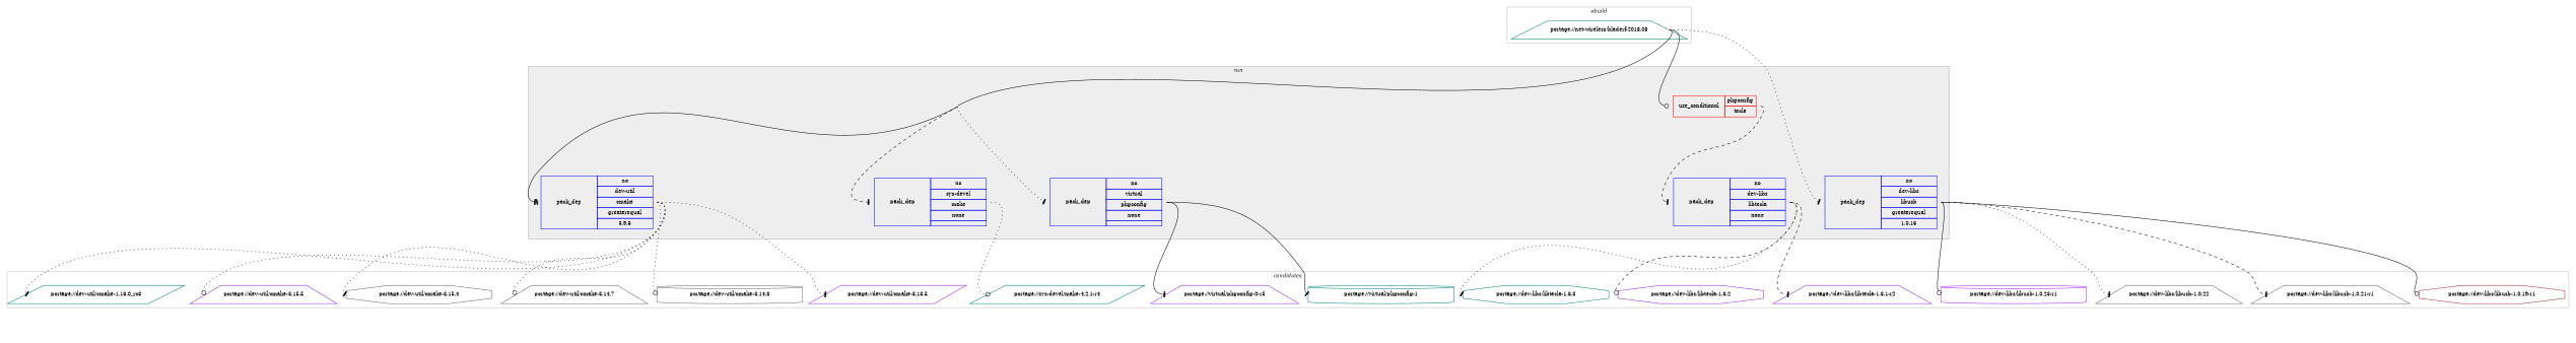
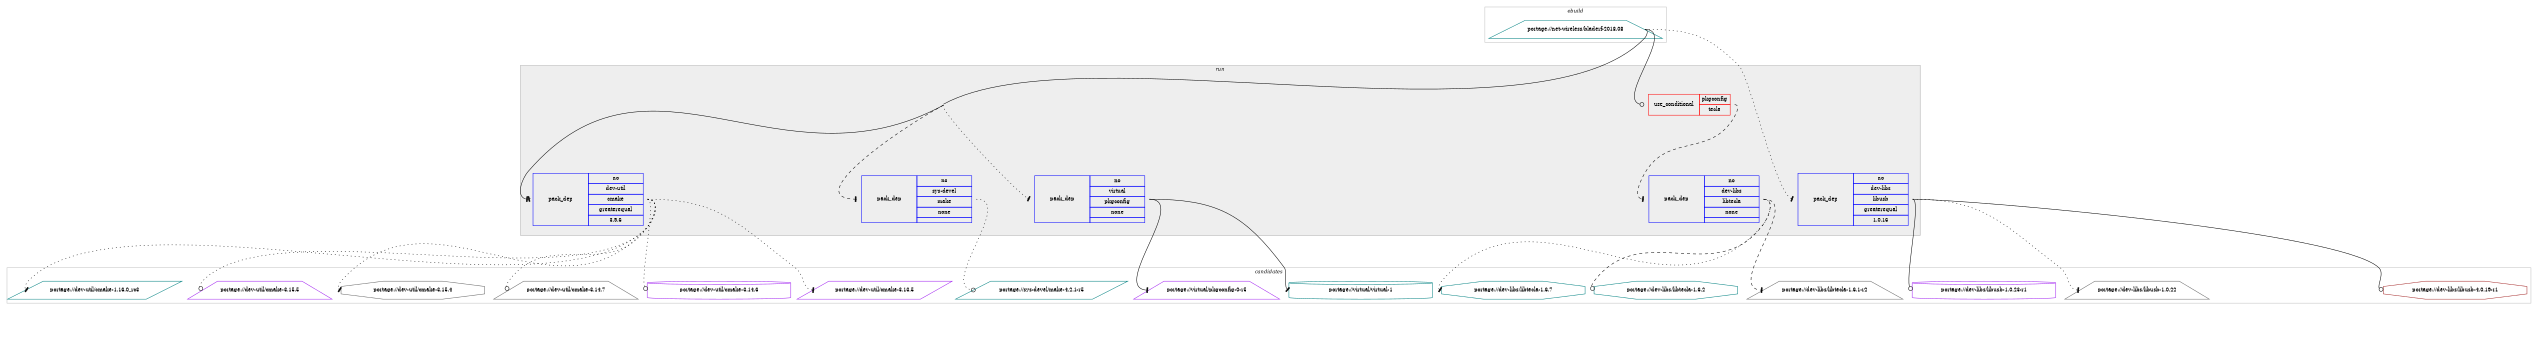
  digraph {
    compound=true
    concentrate=true
    fontname="DejaVu Serif"
    fontsize=10
    newrank=true
    rankdir=TB
    ranksep=1.5
    node [color=teal fontname="DejaVu Serif" fontsize=10 shape=trapezium]
    edge [arrowhead=tee fontname="DejaVu Serif" headport=w style=dotted tailport=e weight=100]
    n1 [label="portage://net-wireless/bladerf-2018.08" width=4]
    n2 [color=blue label=<<TABLE BORDER="0" CELLBORDER="1" CELLSPACING="0" CELLPADDING="4" WIDTH="220"><TR><TD ROWSPAN="6" CELLPADDING="30">pack_dep</TD></TR><TR><TD WIDTH="110">no</TD></TR><TR><TD>dev-util</TD></TR><TR><TD>cmake</TD></TR><TR><TD>greaterequal</TD></TR><TR><TD>3.9.6</TD></TR></TABLE>> shape=none]
    n3 [color=blue label=<<TABLE BORDER="0" CELLBORDER="1" CELLSPACING="0" CELLPADDING="4" WIDTH="220"><TR><TD ROWSPAN="6" CELLPADDING="30">pack_dep</TD></TR><TR><TD WIDTH="110">no</TD></TR><TR><TD>sys-devel</TD></TR><TR><TD>make</TD></TR><TR><TD>none</TD></TR><TR><TD></TD></TR></TABLE>> shape=none]
    n4 [color=blue label=<<TABLE BORDER="0" CELLBORDER="1" CELLSPACING="0" CELLPADDING="4" WIDTH="220"><TR><TD ROWSPAN="6" CELLPADDING="30">pack_dep</TD></TR><TR><TD WIDTH="110">no</TD></TR><TR><TD>virtual</TD></TR><TR><TD>pkgconfig</TD></TR><TR><TD>none</TD></TR><TR><TD></TD></TR></TABLE>> shape=none]
    n5 [color=blue label=<<TABLE BORDER="0" CELLBORDER="1" CELLSPACING="0" CELLPADDING="4" WIDTH="220"><TR><TD ROWSPAN="6" CELLPADDING="30">pack_dep</TD></TR><TR><TD WIDTH="110">no</TD></TR><TR><TD>dev-libs</TD></TR><TR><TD>libtecla</TD></TR><TR><TD>none</TD></TR><TR><TD></TD></TR></TABLE>> shape=none]
    n6 [color=red label=<<TABLE BORDER="0" CELLBORDER="1" CELLSPACING="0" CELLPADDING="4"><TR><TD ROWSPAN="3" CELLPADDING="10">use_conditional</TD></TR><TR><TD>pkgconfig</TD></TR><TR><TD>tecla</TD></TR></TABLE>> shape=none]
    n7 [color=blue label=<<TABLE BORDER="0" CELLBORDER="1" CELLSPACING="0" CELLPADDING="4" WIDTH="220"><TR><TD ROWSPAN="6" CELLPADDING="30">pack_dep</TD></TR><TR><TD WIDTH="110">no</TD></TR><TR><TD>dev-libs</TD></TR><TR><TD>libusb</TD></TR><TR><TD>greaterequal</TD></TR><TR><TD>1.0.16</TD></TR></TABLE>> shape=none]
    n8 [color=purple label="portage://dev-util/cmake-3.13.5" shape=parallelogram width=4]
-   n9 [color=gray40 label="portage://dev-util/cmake-3.14.6" shape=cylinder width=4]
+   n9 [color=purple label="portage://dev-util/cmake-3.14.6" shape=cylinder width=4]
    n10 [color=gray40 label="portage://dev-util/cmake-3.14.7" width=4]
    n11 [color=gray40 label="portage://dev-util/cmake-3.15.4" shape=octagon width=4]
    n12 [color=purple label="portage://dev-util/cmake-3.15.5" width=4]
    n13 [label="portage://dev-util/cmake-1.16.0_rc3" shape=parallelogram width=4]
-   n14 [label="portage://sys-devel/make-4.2.1-r4" shape=parallelogram width=4]
+   n14 [label="portage://sys-devel/make-4.2.1-r5" shape=parallelogram width=4]
    n15 [color=purple label="portage://virtual/pkgconfig-0-r5" width=4]
-   n16 [label="portage://virtual/pkgconfig-1" shape=cylinder width=4]
-   n17 [color=purple label="portage://dev-libs/libtecla-1.6.1-r2" width=4]
-   n18 [color=purple label="portage://dev-libs/libtecla-1.6.2" shape=octagon width=4]
-   n19 [label="portage://dev-libs/libtecla-1.6.3" shape=octagon width=4]
-   n20 [color=brown label="portage://dev-libs/libusb-1.0.19-r1" shape=octagon width=4]
-   n21 [color=gray40 label="portage://dev-libs/libusb-1.0.21-r1" width=4]
+   n16 [label="portage://virtual/virtual-1" shape=cylinder width=4]
+   n17 [color=gray40 label="portage://dev-libs/libtecla-1.6.1-r2" width=4]
+   n18 [label="portage://dev-libs/libtecla-1.6.2" shape=octagon width=4]
+   n19 [label="portage://dev-libs/libtecla-1.6.7" shape=octagon width=4]
+   n20 [color=brown label="portage://dev-libs/libusb-4.0.19-r1" shape=octagon width=4]
    n22 [color=gray40 label="portage://dev-libs/libusb-1.0.22" width=4]
    n23 [color=purple label="portage://dev-libs/libusb-1.0.23-r1" shape=cylinder width=4]
    subgraph cluster_1 {
      color=gray
      label=<<i>ebuild</i>>
      rank=same
      n1
    }
    subgraph cluster_2 {
      color=gray
      label=<<i>dependencies</i>>
      subgraph cluster_3 {
        color=gray
        fillcolor="#eeeeee"
        label=<<i>compile</i>>
        style=filled
        subgraph sub_4 {
          color=gray
          fillcolor="#eeeeee"
          label=<<i>compile</i>>
          style=filled
          n2
        }
        subgraph sub_5 {
          color=gray
          fillcolor="#eeeeee"
          label=<<i>compile</i>>
          style=filled
          n3
        }
        subgraph sub_6 {
          color=gray
          fillcolor="#eeeeee"
          label=<<i>compile</i>>
          style=filled
          n4
        }
      }
      subgraph cluster_7 {
        color=gray
        fillcolor="#eeeeee"
        label=<<i>compile and run</i>>
        style=filled
        subgraph sub_8 {
          color=gray
          fillcolor="#eeeeee"
          label=<<i>compile and run</i>>
          style=filled
          n6
          subgraph sub_9 {
            color=gray
            fillcolor="#eeeeee"
            label=<<i>compile and run</i>>
            style=filled
            n5
          }
        }
        subgraph sub_10 {
          color=gray
          fillcolor="#eeeeee"
          label=<<i>compile and run</i>>
          style=filled
          n7
        }
      }
      subgraph cluster_11 {
        color=gray
        fillcolor="#eeeeee"
        label=<<i>run</i>>
        style=filled
      }
    }
    subgraph cluster_12 {
      color=gray
      label=<<i>candidates</i>>
      rank=same
      subgraph sub_13 {
        color=black
        label=<<i>candidates</i>>
        nodesep=1
        rank=same
        n8
        n9
        n10
        n11
        n12
        n13
      }
      subgraph sub_14 {
        color=black
        label=<<i>candidates</i>>
        nodesep=1
        rank=same
        n14
      }
      subgraph sub_15 {
        color=black
        label=<<i>candidates</i>>
        nodesep=1
        rank=same
        n15
        n16
      }
      subgraph sub_16 {
        color=black
        label=<<i>candidates</i>>
        nodesep=1
        rank=same
        n17
        n18
        n19
      }
      subgraph sub_17 {
        color=black
        label=<<i>candidates</i>>
        nodesep=1
        rank=same
        n20
-       n21
        n22
        n23
      }
    }
    n1 -> n2 [style=solid weight=20]
    n1 -> n3 [style=dashed weight=20]
    n1 -> n4 [weight=20]
    n1 -> n6 [arrowhead=odot style=solid weight=20]
    n1 -> n7 [weight=20]
    n2 -> n8
    n2 -> n9 [arrowhead=odot]
    n2 -> n10 [arrowhead=odot]
    n2 -> n11
    n2 -> n12 [arrowhead=odot]
    n2 -> n13
    n3 -> n14 [arrowhead=odot]
    n4 -> n15 [style=solid]
    n4 -> n16 [style=solid]
    n5 -> n17 [style=dashed]
    n5 -> n18 [arrowhead=odot style=dashed]
    n5 -> n19
    n6 -> n5 [style=dashed weight=20]
    n7 -> n20 [arrowhead=odot style=solid]
-   n7 -> n21 [style=dashed]
    n7 -> n22
    n7 -> n23 [arrowhead=odot style=solid]
  }
